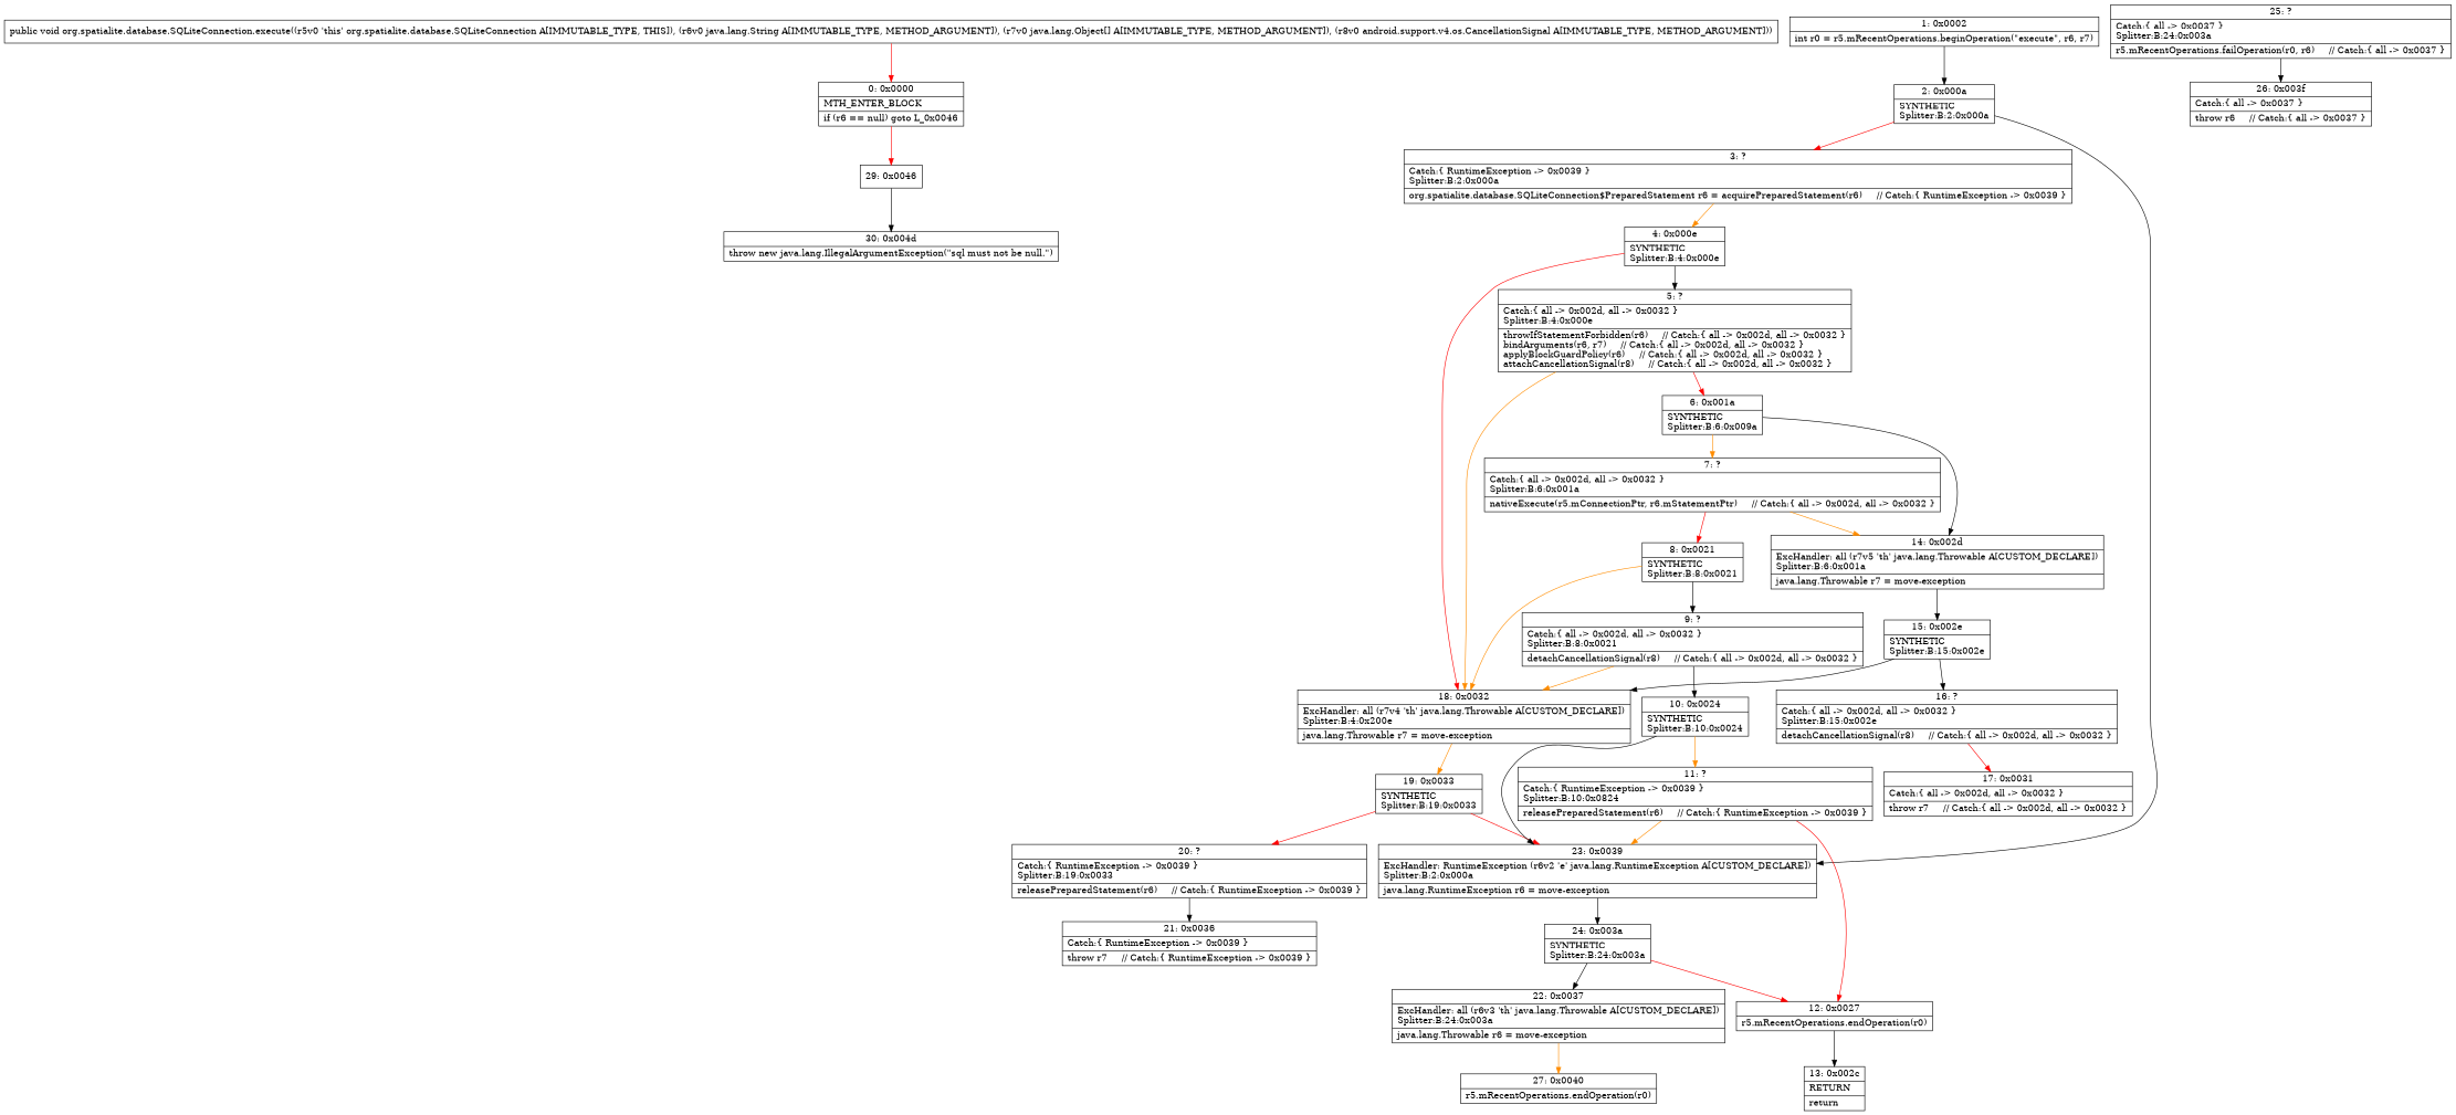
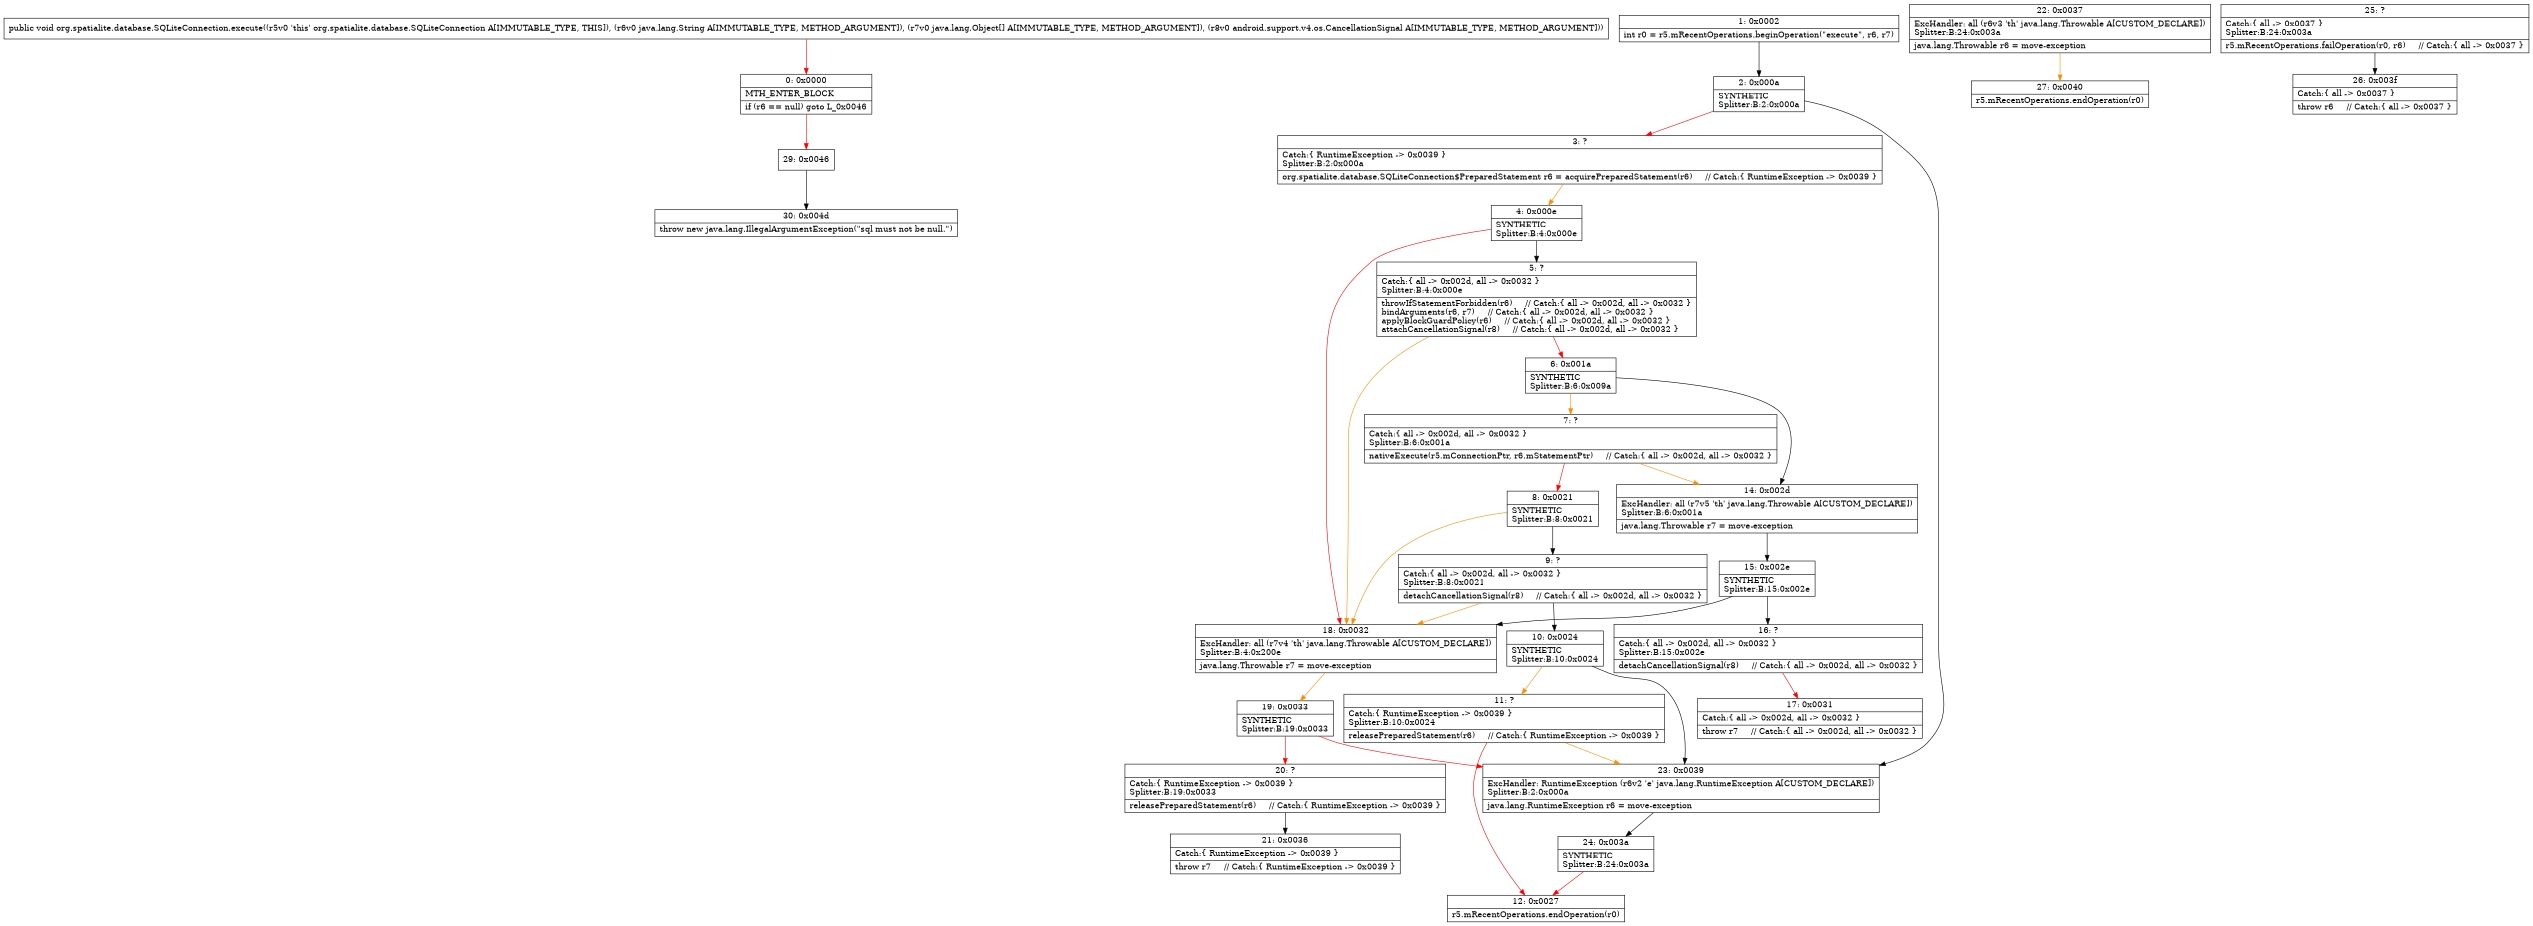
  digraph {
    node [shape=record]
    edge [color=black]
    n1 [label="{0\:\ 0x0000|MTH_ENTER_BLOCK\l|if (r6 == null) goto L_0x0046\l}"]
    n2 [label="{29\:\ 0x0046}"]
    n3 [label="{1\:\ 0x0002|int r0 = r5.mRecentOperations.beginOperation(\"execute\", r6, r7)\l}"]
    n4 [label="{2\:\ 0x000a|SYNTHETIC\lSplitter:B:2:0x000a\l}"]
    n5 [label="{30\:\ 0x004d|throw new java.lang.IllegalArgumentException(\"sql must not be null.\")\l}"]
    n6 [label="{3\:\ ?|Catch:\{ RuntimeException \-\> 0x0039 \}\lSplitter:B:2:0x000a\l|org.spatialite.database.SQLiteConnection$PreparedStatement r6 = acquirePreparedStatement(r6)     \/\/ Catch:\{ RuntimeException \-\> 0x0039 \}\l}"]
    n7 [label="{23\:\ 0x0039|ExcHandler: RuntimeException (r6v2 'e' java.lang.RuntimeException A[CUSTOM_DECLARE])\lSplitter:B:2:0x000a\l|java.lang.RuntimeException r6 = move\-exception\l}"]
    n8 [label="{4\:\ 0x000e|SYNTHETIC\lSplitter:B:4:0x000e\l}"]
    n9 [label="{24\:\ 0x003a|SYNTHETIC\lSplitter:B:24:0x003a\l}"]
    n10 [label="{5\:\ ?|Catch:\{ all \-\> 0x002d, all \-\> 0x0032 \}\lSplitter:B:4:0x000e\l|throwIfStatementForbidden(r6)     \/\/ Catch:\{ all \-\> 0x002d, all \-\> 0x0032 \}\lbindArguments(r6, r7)     \/\/ Catch:\{ all \-\> 0x002d, all \-\> 0x0032 \}\lapplyBlockGuardPolicy(r6)     \/\/ Catch:\{ all \-\> 0x002d, all \-\> 0x0032 \}\lattachCancellationSignal(r8)     \/\/ Catch:\{ all \-\> 0x002d, all \-\> 0x0032 \}\l}"]
    n11 [label="{18\:\ 0x0032|ExcHandler: all (r7v4 'th' java.lang.Throwable A[CUSTOM_DECLARE])\lSplitter:B:4:0x200e\l|java.lang.Throwable r7 = move\-exception\l}"]
    n12 [label="{6\:\ 0x001a|SYNTHETIC\lSplitter:B:6:0x009a\l}"]
    n13 [label="{19\:\ 0x0033|SYNTHETIC\lSplitter:B:19:0x0033\l}"]
    n14 [label="{7\:\ ?|Catch:\{ all \-\> 0x002d, all \-\> 0x0032 \}\lSplitter:B:6:0x001a\l|nativeExecute(r5.mConnectionPtr, r6.mStatementPtr)     \/\/ Catch:\{ all \-\> 0x002d, all \-\> 0x0032 \}\l}"]
    n15 [label="{14\:\ 0x002d|ExcHandler: all (r7v5 'th' java.lang.Throwable A[CUSTOM_DECLARE])\lSplitter:B:6:0x001a\l|java.lang.Throwable r7 = move\-exception\l}"]
    n16 [label="{8\:\ 0x0021|SYNTHETIC\lSplitter:B:8:0x0021\l}"]
    n17 [label="{15\:\ 0x002e|SYNTHETIC\lSplitter:B:15:0x002e\l}"]
    n18 [label="{9\:\ ?|Catch:\{ all \-\> 0x002d, all \-\> 0x0032 \}\lSplitter:B:8:0x0021\l|detachCancellationSignal(r8)     \/\/ Catch:\{ all \-\> 0x002d, all \-\> 0x0032 \}\l}"]
    n19 [label="{10\:\ 0x0024|SYNTHETIC\lSplitter:B:10:0x0024\l}"]
-   n20 [label="{11\:\ ?|Catch:\{ RuntimeException \-\> 0x0039 \}\lSplitter:B:10:0x0824\l|releasePreparedStatement(r6)     \/\/ Catch:\{ RuntimeException \-\> 0x0039 \}\l}"]
+   n20 [label="{11\:\ ?|Catch:\{ RuntimeException \-\> 0x0039 \}\lSplitter:B:10:0x0024\l|releasePreparedStatement(r6)     \/\/ Catch:\{ RuntimeException \-\> 0x0039 \}\l}"]
    n21 [label="{12\:\ 0x0027|r5.mRecentOperations.endOperation(r0)\l}"]
-   n22 [label="{13\:\ 0x002c|RETURN\l|return\l}"]
    n23 [label="{16\:\ ?|Catch:\{ all \-\> 0x002d, all \-\> 0x0032 \}\lSplitter:B:15:0x002e\l|detachCancellationSignal(r8)     \/\/ Catch:\{ all \-\> 0x002d, all \-\> 0x0032 \}\l}"]
    n24 [label="{17\:\ 0x0031|Catch:\{ all \-\> 0x002d, all \-\> 0x0032 \}\l|throw r7     \/\/ Catch:\{ all \-\> 0x002d, all \-\> 0x0032 \}\l}"]
    n25 [label="{20\:\ ?|Catch:\{ RuntimeException \-\> 0x0039 \}\lSplitter:B:19:0x0033\l|releasePreparedStatement(r6)     \/\/ Catch:\{ RuntimeException \-\> 0x0039 \}\l}"]
    n26 [label="{21\:\ 0x0036|Catch:\{ RuntimeException \-\> 0x0039 \}\l|throw r7     \/\/ Catch:\{ RuntimeException \-\> 0x0039 \}\l}"]
    n27 [label="{22\:\ 0x0037|ExcHandler: all (r6v3 'th' java.lang.Throwable A[CUSTOM_DECLARE])\lSplitter:B:24:0x003a\l|java.lang.Throwable r6 = move\-exception\l}"]
    n28 [label="{27\:\ 0x0040|r5.mRecentOperations.endOperation(r0)\l}"]
    n29 [label="{25\:\ ?|Catch:\{ all \-\> 0x0037 \}\lSplitter:B:24:0x003a\l|r5.mRecentOperations.failOperation(r0, r6)     \/\/ Catch:\{ all \-\> 0x0037 \}\l}"]
    n30 [label="{26\:\ 0x003f|Catch:\{ all \-\> 0x0037 \}\l|throw r6     \/\/ Catch:\{ all \-\> 0x0037 \}\l}"]
    n31 [label="{public void org.spatialite.database.SQLiteConnection.execute((r5v0 'this' org.spatialite.database.SQLiteConnection A[IMMUTABLE_TYPE, THIS]), (r6v0 java.lang.String A[IMMUTABLE_TYPE, METHOD_ARGUMENT]), (r7v0 java.lang.Object[] A[IMMUTABLE_TYPE, METHOD_ARGUMENT]), (r8v0 android.support.v4.os.CancellationSignal A[IMMUTABLE_TYPE, METHOD_ARGUMENT])) }"]
    n1 -> n2 [color=red]
    n2 -> n5
    n3 -> n4
    n4 -> n6 [color=red]
    n4 -> n7
    n6 -> n8 [color=darkorange]
    n7 -> n9
    n8 -> n10
    n8 -> n11 [color=red]
    n9 -> n21 [color=red]
-   n9 -> n27
    n10 -> n11 [color=darkorange]
    n10 -> n12 [color=red]
    n11 -> n13 [color=darkorange]
    n12 -> n14 [color=darkorange]
    n12 -> n15
    n13 -> n7 [color=red]
    n13 -> n25 [color=red]
    n14 -> n15 [color=darkorange]
    n14 -> n16 [color=red]
    n15 -> n17
    n16 -> n11 [color=darkorange]
    n16 -> n18
    n17 -> n11
    n17 -> n23
    n18 -> n11 [color=darkorange]
    n18 -> n19
    n19 -> n7
    n19 -> n20 [color=darkorange]
    n20 -> n7 [color=darkorange]
    n20 -> n21 [color=red]
-   n21 -> n22
    n23 -> n24 [color=red]
    n25 -> n26
    n27 -> n28 [color=darkorange]
    n29 -> n30
    n31 -> n1 [color=red]
  }
